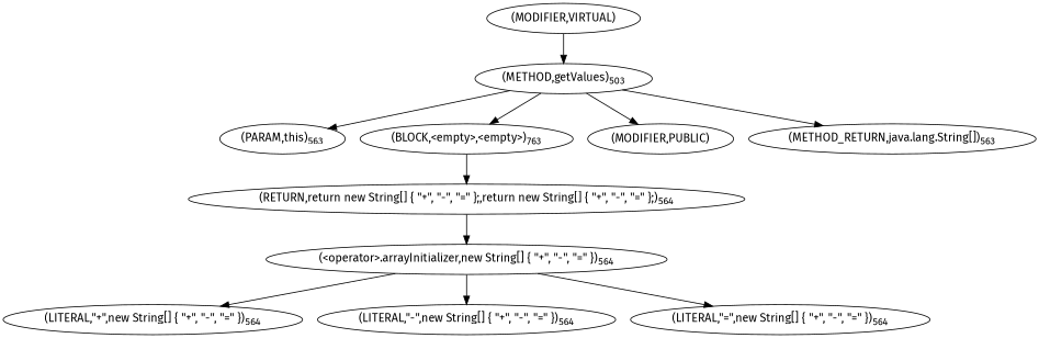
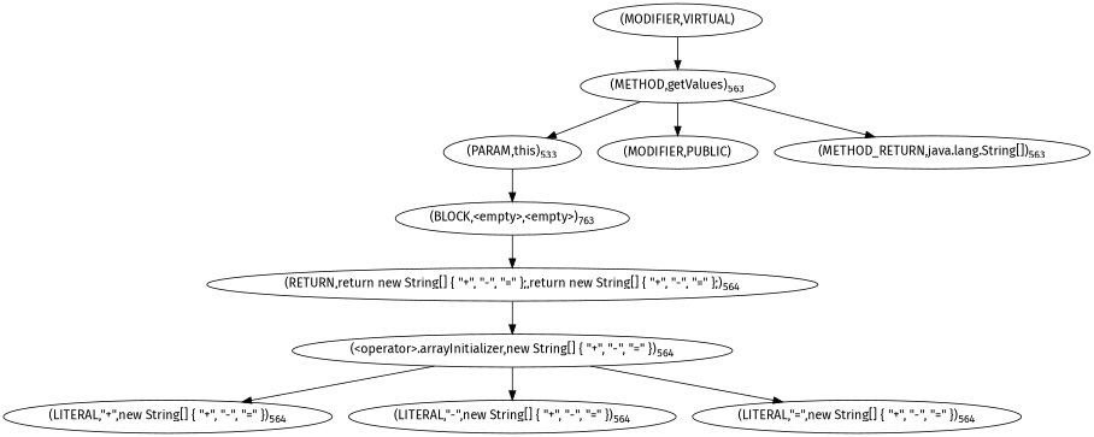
  digraph {
    fontname="Fira Sans"
    node [fontname="Fira Sans"]
    edge [fontname="Fira Sans"]
-   n1 [label=<(METHOD,getValues)<SUB>503</SUB>>]
-   n2 [label=<(PARAM,this)<SUB>563</SUB>>]
+   n1 [label=<(METHOD,getValues)<SUB>563</SUB>>]
+   n2 [label=<(PARAM,this)<SUB>533</SUB>>]
    n3 [label=<(BLOCK,&lt;empty&gt;,&lt;empty&gt;)<SUB>763</SUB>>]
    n4 [label=<(MODIFIER,PUBLIC)>]
    n5 [label=<(METHOD_RETURN,java.lang.String[])<SUB>563</SUB>>]
    n6 [label=<(RETURN,return new String[] { &quot;+&quot;, &quot;-&quot;, &quot;=&quot; };,return new String[] { &quot;+&quot;, &quot;-&quot;, &quot;=&quot; };)<SUB>564</SUB>>]
    n7 [label=<(MODIFIER,VIRTUAL)>]
    n8 [label=<(&lt;operator&gt;.arrayInitializer,new String[] { &quot;+&quot;, &quot;-&quot;, &quot;=&quot; })<SUB>564</SUB>>]
    n9 [label=<(LITERAL,&quot;+&quot;,new String[] { &quot;+&quot;, &quot;-&quot;, &quot;=&quot; })<SUB>564</SUB>>]
    n10 [label=<(LITERAL,&quot;-&quot;,new String[] { &quot;+&quot;, &quot;-&quot;, &quot;=&quot; })<SUB>564</SUB>>]
    n11 [label=<(LITERAL,&quot;=&quot;,new String[] { &quot;+&quot;, &quot;-&quot;, &quot;=&quot; })<SUB>564</SUB>>]
    n1 -> n2
-   n1 -> n3
+   n2 -> n3
    n1 -> n4
    n1 -> n5
    n3 -> n6
    n6 -> n8
    n7 -> n1
    n8 -> n9
    n8 -> n10
    n8 -> n11
  }
